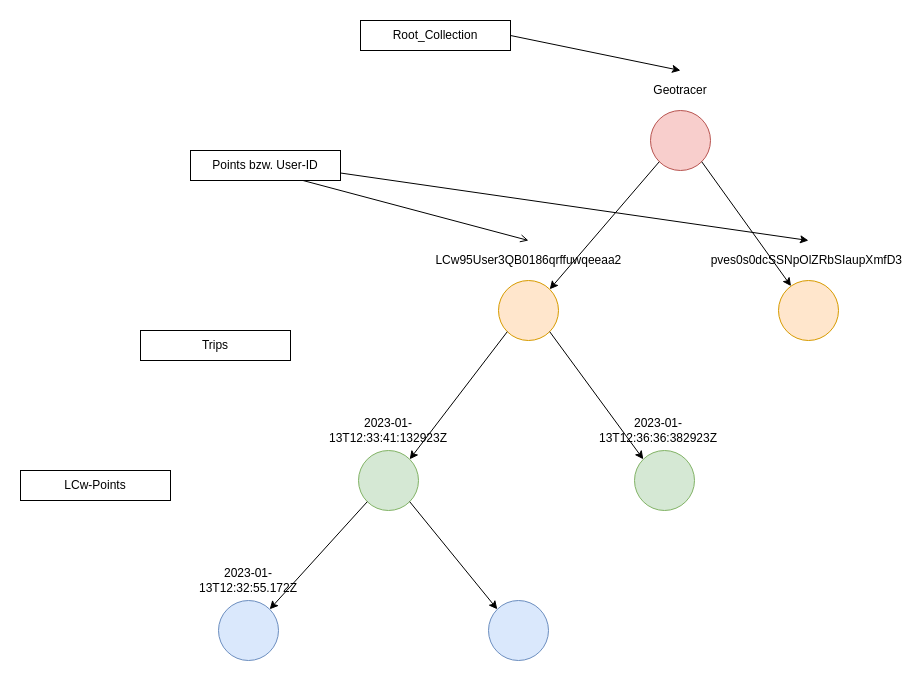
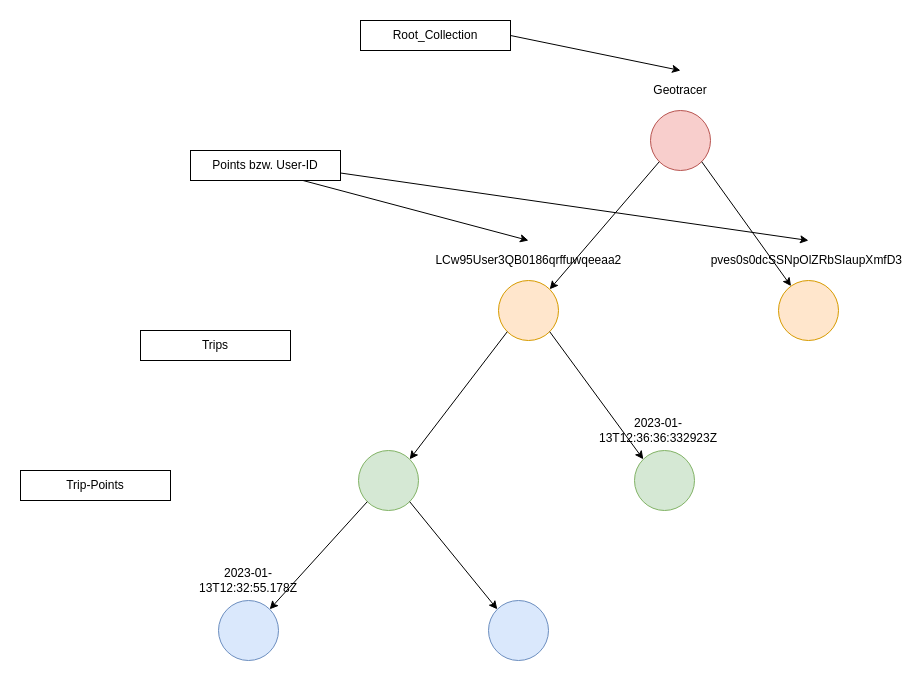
  <mxCell id="0" />
  <mxCell id="1" parent="0" />
  <mxCell id="2" value="" style="group" parent="1" vertex="1" connectable="0"><mxGeometry x="632" y="70" width="96" height="100" as="geometry" /></mxCell>
  <mxCell id="3" value="" style="ellipse;whiteSpace=wrap;html=1;aspect=fixed;fillColor=#f8cecc;strokeColor=#b85450;" parent="2" vertex="1"><mxGeometry x="18" y="40" width="60" height="60" as="geometry" /></mxCell>
  <mxCell id="4" value="Geotracer" style="text;html=1;strokeColor=none;fillColor=none;align=center;verticalAlign=middle;whiteSpace=wrap;rounded=0;" parent="2" vertex="1"><mxGeometry width="96" height="40" as="geometry" /></mxCell>
  <mxCell id="5" value="" style="group;" parent="1" vertex="1" connectable="0"><mxGeometry x="480" y="240" width="96" height="100" as="geometry" /></mxCell>
  <mxCell id="6" value="" style="ellipse;whiteSpace=wrap;html=1;aspect=fixed;fillColor=#ffe6cc;strokeColor=#d79b00;" parent="5" vertex="1"><mxGeometry x="18" y="40" width="60" height="60" as="geometry" /></mxCell>
  <mxCell id="7" value="&lt;table id=&quot;auth-users-table&quot; class=&quot;mat-table cdk-table mat-sort auth-user-table&quot; aria-label=&quot;Nutzer&quot; role=&quot;grid&quot;&gt;&lt;tbody role=&quot;rowgroup&quot;&gt;&lt;tr class=&quot;mat-row cdk-row ng-star-inserted&quot; role=&quot;row&quot;&gt;&lt;td class=&quot;mat-cell cdk-cell cdk-column-last-login mat-column-last-login ng-star-inserted&quot; role=&quot;gridcell&quot;&gt;&lt;div class=&quot;mat-cell-wrapper&quot;&gt;&lt;/div&gt;&lt;/td&gt;&lt;td class=&quot;mat-cell cdk-cell cdk-column-uid mat-column-uid ng-star-inserted&quot; role=&quot;gridcell&quot;&gt;&lt;div class=&quot;mat-cell-wrapper&quot;&gt; LCw95User3QB0186qrffuwqeeaa2&amp;nbsp;&lt;/div&gt;&lt;/td&gt;&lt;/tr&gt;&lt;/tbody&gt;&lt;/table&gt;" style="text;html=1;strokeColor=none;fillColor=none;align=center;verticalAlign=middle;whiteSpace=wrap;rounded=0;" parent="5" vertex="1"><mxGeometry width="96" height="40" as="geometry" /></mxCell>
  <mxCell id="8" style="rounded=0;orthogonalLoop=1;jettySize=auto;html=1;exitX=0;exitY=1;exitDx=0;exitDy=0;entryX=1;entryY=0;entryDx=0;entryDy=0;" parent="1" source="3" target="6" edge="1"><mxGeometry relative="1" as="geometry" /></mxCell>
  <mxCell id="9" value="" style="group;" parent="1" vertex="1" connectable="0"><mxGeometry x="760" y="240" width="96" height="100" as="geometry" /></mxCell>
  <mxCell id="10" value="" style="ellipse;whiteSpace=wrap;html=1;aspect=fixed;fillColor=#ffe6cc;strokeColor=#d79b00;" parent="9" vertex="1"><mxGeometry x="18" y="40" width="60" height="60" as="geometry" /></mxCell>
  <mxCell id="11" value="pves0s0dcSSNpOlZRbSIaupXmfD3&amp;nbsp;" style="text;html=1;strokeColor=none;fillColor=none;align=center;verticalAlign=middle;whiteSpace=wrap;rounded=0;" parent="9" vertex="1"><mxGeometry width="96" height="40" as="geometry" /></mxCell>
  <mxCell id="12" style="edgeStyle=none;rounded=0;orthogonalLoop=1;jettySize=auto;html=1;exitX=1;exitY=1;exitDx=0;exitDy=0;" parent="1" source="3" target="10" edge="1"><mxGeometry relative="1" as="geometry" /></mxCell>
  <mxCell id="13" value="" style="endArrow=classic;html=1;rounded=0;entryX=0.5;entryY=0;entryDx=0;entryDy=0;exitX=1;exitY=0.5;exitDx=0;exitDy=0;" parent="1" source="15" target="4" edge="1"><mxGeometry width="50" height="50" relative="1" as="geometry"><mxPoint x="470" y="50" as="sourcePoint" /><mxPoint x="690" y="410" as="targetPoint" /></mxGeometry></mxCell>
  <mxCell id="14" value="" style="group" parent="1" vertex="1" connectable="0"><mxGeometry x="360" y="20" width="150" height="30" as="geometry" /></mxCell>
  <mxCell id="15" value="" style="rounded=0;whiteSpace=wrap;html=1;" parent="14" vertex="1"><mxGeometry width="150" height="30" as="geometry" /></mxCell>
  <mxCell id="16" value="Root_Collection" style="text;html=1;strokeColor=none;fillColor=none;align=center;verticalAlign=middle;whiteSpace=wrap;rounded=0;" parent="14" vertex="1"><mxGeometry width="150" height="30" as="geometry" /></mxCell>
  <mxCell id="17" value="" style="group" parent="1" vertex="1" connectable="0"><mxGeometry x="190" y="150" width="150" height="30" as="geometry" /></mxCell>
  <mxCell id="18" value="" style="rounded=0;whiteSpace=wrap;html=1;" parent="17" vertex="1"><mxGeometry width="150" height="30" as="geometry" /></mxCell>
  <mxCell id="19" value="Points bzw. User-ID" style="text;html=1;strokeColor=none;fillColor=none;align=center;verticalAlign=middle;whiteSpace=wrap;rounded=0;" parent="17" vertex="1"><mxGeometry width="150" height="30" as="geometry" /></mxCell>
- <mxCell id="20" style="edgeStyle=none;rounded=0;orthogonalLoop=1;jettySize=auto;html=1;exitX=0.75;exitY=1;exitDx=0;exitDy=0;entryX=0.5;entryY=0;entryDx=0;entryDy=0;endArrow=open;" parent="1" source="19" target="7" edge="1"><mxGeometry relative="1" as="geometry" /></mxCell>
+ <mxCell id="20" style="edgeStyle=none;rounded=0;orthogonalLoop=1;jettySize=auto;html=1;exitX=0.75;exitY=1;exitDx=0;exitDy=0;entryX=0.5;entryY=0;entryDx=0;entryDy=0;" parent="1" source="19" target="7" edge="1"><mxGeometry relative="1" as="geometry" /></mxCell>
  <mxCell id="21" style="edgeStyle=none;rounded=0;orthogonalLoop=1;jettySize=auto;html=1;exitX=1;exitY=0.75;exitDx=0;exitDy=0;entryX=0.5;entryY=0;entryDx=0;entryDy=0;" parent="1" source="19" target="11" edge="1"><mxGeometry relative="1" as="geometry" /></mxCell>
  <mxCell id="22" value="" style="group;" parent="1" vertex="1" connectable="0"><mxGeometry x="340" y="410" width="96" height="100" as="geometry" /></mxCell>
  <mxCell id="23" value="" style="ellipse;whiteSpace=wrap;html=1;aspect=fixed;fillColor=#d5e8d4;strokeColor=#82b366;" parent="22" vertex="1"><mxGeometry x="18" y="40" width="60" height="60" as="geometry" /></mxCell>
- <mxCell id="24" value="2023-01-13T12:33:41:132923Z" style="text;html=1;strokeColor=none;fillColor=none;align=center;verticalAlign=middle;whiteSpace=wrap;rounded=0;" parent="22" vertex="1"><mxGeometry width="96" height="40" as="geometry" /></mxCell>
  <mxCell id="25" value="" style="group;" parent="1" vertex="1" connectable="0"><mxGeometry x="610" y="410" width="96" height="100" as="geometry" /></mxCell>
  <mxCell id="26" value="" style="ellipse;whiteSpace=wrap;html=1;aspect=fixed;fillColor=#d5e8d4;strokeColor=#82b366;" parent="25" vertex="1"><mxGeometry x="24" y="40" width="60" height="60" as="geometry" /></mxCell>
- <mxCell id="27" value="2023-01-13T12:36:36:382923Z" style="text;html=1;strokeColor=none;fillColor=none;align=center;verticalAlign=middle;whiteSpace=wrap;rounded=0;" parent="25" vertex="1"><mxGeometry width="96" height="40" as="geometry" /></mxCell>
+ <mxCell id="27" value="2023-01-13T12:36:36:332923Z" style="text;html=1;strokeColor=none;fillColor=none;align=center;verticalAlign=middle;whiteSpace=wrap;rounded=0;" parent="25" vertex="1"><mxGeometry width="96" height="40" as="geometry" /></mxCell>
  <mxCell id="28" style="edgeStyle=none;rounded=0;orthogonalLoop=1;jettySize=auto;html=1;exitX=0;exitY=1;exitDx=0;exitDy=0;entryX=1;entryY=0;entryDx=0;entryDy=0;" parent="1" source="6" target="23" edge="1"><mxGeometry relative="1" as="geometry" /></mxCell>
  <mxCell id="29" style="edgeStyle=none;rounded=0;orthogonalLoop=1;jettySize=auto;html=1;exitX=1;exitY=1;exitDx=0;exitDy=0;entryX=0;entryY=0;entryDx=0;entryDy=0;" parent="1" source="6" target="26" edge="1"><mxGeometry relative="1" as="geometry" /></mxCell>
  <mxCell id="30" value="" style="group" parent="1" vertex="1" connectable="0"><mxGeometry x="140" y="330" width="150" height="30" as="geometry" /></mxCell>
  <mxCell id="31" value="" style="rounded=0;whiteSpace=wrap;html=1;" parent="30" vertex="1"><mxGeometry width="150" height="30" as="geometry" /></mxCell>
  <mxCell id="32" value="Trips" style="text;html=1;strokeColor=none;fillColor=none;align=center;verticalAlign=middle;whiteSpace=wrap;rounded=0;" parent="30" vertex="1"><mxGeometry width="150" height="30" as="geometry" /></mxCell>
  <mxCell id="33" value="" style="group;" parent="1" vertex="1" connectable="0"><mxGeometry x="200" y="560" width="96" height="100" as="geometry" /></mxCell>
  <mxCell id="34" value="" style="ellipse;whiteSpace=wrap;html=1;aspect=fixed;fillColor=#dae8fc;strokeColor=#6c8ebf;" parent="33" vertex="1"><mxGeometry x="18" y="40" width="60" height="60" as="geometry" /></mxCell>
- <mxCell id="35" value="2023-01-13T12:32:55.172Z" style="text;html=1;strokeColor=none;fillColor=none;align=center;verticalAlign=middle;whiteSpace=wrap;rounded=0;" parent="33" vertex="1"><mxGeometry width="96" height="40" as="geometry" /></mxCell>
+ <mxCell id="35" value="2023-01-13T12:32:55.178Z" style="text;html=1;strokeColor=none;fillColor=none;align=center;verticalAlign=middle;whiteSpace=wrap;rounded=0;" parent="33" vertex="1"><mxGeometry width="96" height="40" as="geometry" /></mxCell>
  <mxCell id="36" value="" style="group;" parent="1" vertex="1" connectable="0"><mxGeometry x="470" y="560" width="96" height="100" as="geometry" /></mxCell>
  <mxCell id="37" value="" style="ellipse;whiteSpace=wrap;html=1;aspect=fixed;fillColor=#dae8fc;strokeColor=#6c8ebf;" parent="36" vertex="1"><mxGeometry x="18" y="40" width="60" height="60" as="geometry" /></mxCell>
  <mxCell id="38" style="edgeStyle=none;rounded=0;orthogonalLoop=1;jettySize=auto;html=1;exitX=0;exitY=1;exitDx=0;exitDy=0;entryX=1;entryY=0;entryDx=0;entryDy=0;" parent="1" source="23" target="34" edge="1"><mxGeometry relative="1" as="geometry" /></mxCell>
  <mxCell id="39" style="edgeStyle=none;rounded=0;orthogonalLoop=1;jettySize=auto;html=1;exitX=1;exitY=1;exitDx=0;exitDy=0;entryX=0;entryY=0;entryDx=0;entryDy=0;" parent="1" source="23" target="37" edge="1"><mxGeometry relative="1" as="geometry" /></mxCell>
  <mxCell id="40" value="" style="group" parent="1" vertex="1" connectable="0"><mxGeometry x="20" y="470" width="150" height="30" as="geometry" /></mxCell>
  <mxCell id="41" value="" style="rounded=0;whiteSpace=wrap;html=1;" parent="40" vertex="1"><mxGeometry width="150" height="30" as="geometry" /></mxCell>
- <mxCell id="42" value="LCw-Points" style="text;html=1;strokeColor=none;fillColor=none;align=center;verticalAlign=middle;whiteSpace=wrap;rounded=0;" parent="40" vertex="1"><mxGeometry width="150" height="30" as="geometry" /></mxCell>
+ <mxCell id="42" value="Trip-Points" style="text;html=1;strokeColor=none;fillColor=none;align=center;verticalAlign=middle;whiteSpace=wrap;rounded=0;" parent="40" vertex="1"><mxGeometry width="150" height="30" as="geometry" /></mxCell>
